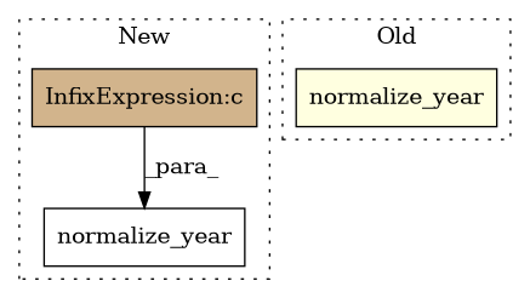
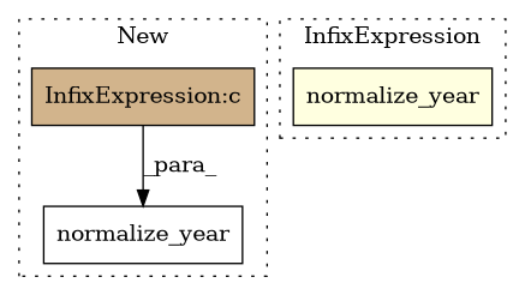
  digraph {
    node [a=32 l="15,1" shape=box style=filled]
    n1 [label=normalize_year s="18474,18521" fillcolor=white]
    n2 [a=27 l=4 label="InfixExpression:c" s=18492 fillcolor=tan]
    n3 [label=normalize_year s="18490,18515" fillcolor=lightyellow]
    subgraph cluster_1 {
      label=New
      style=dotted
      n1
      n2
    }
    subgraph cluster_2 {
-     label=Old
+     label=InfixExpression
      style=dotted
      n3
    }
    n2 -> n1 [label=_para_]
  }
